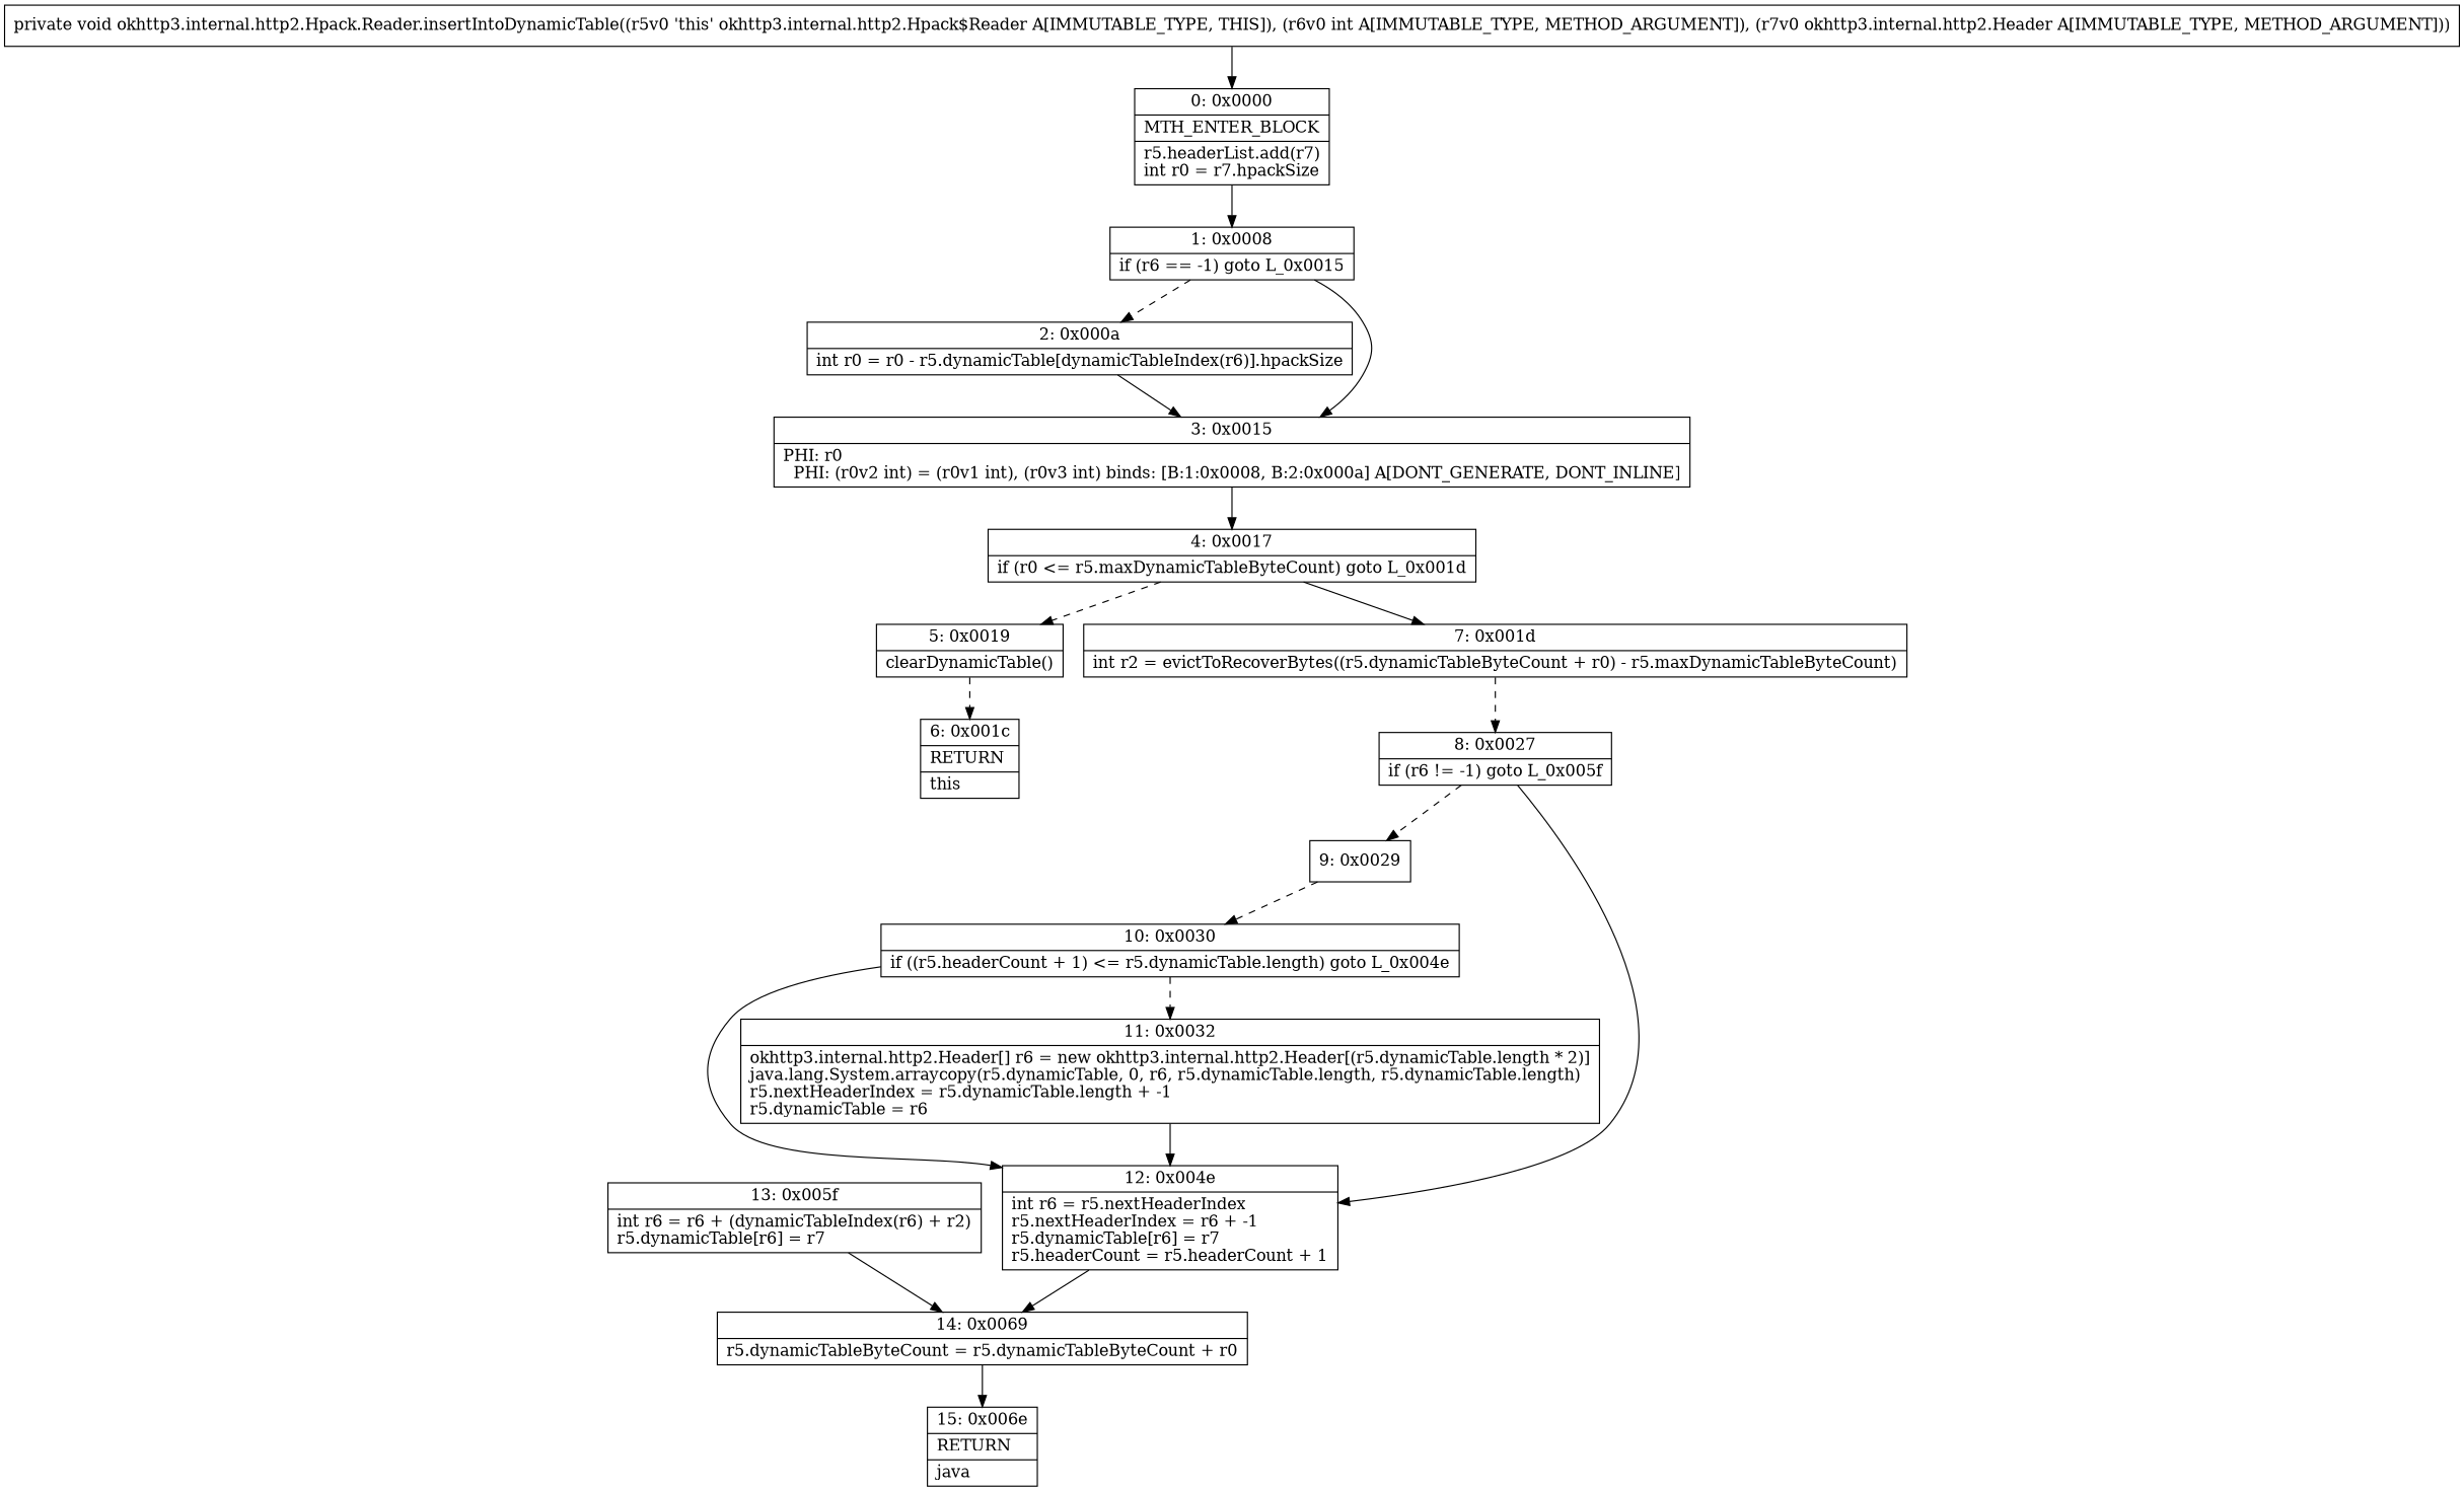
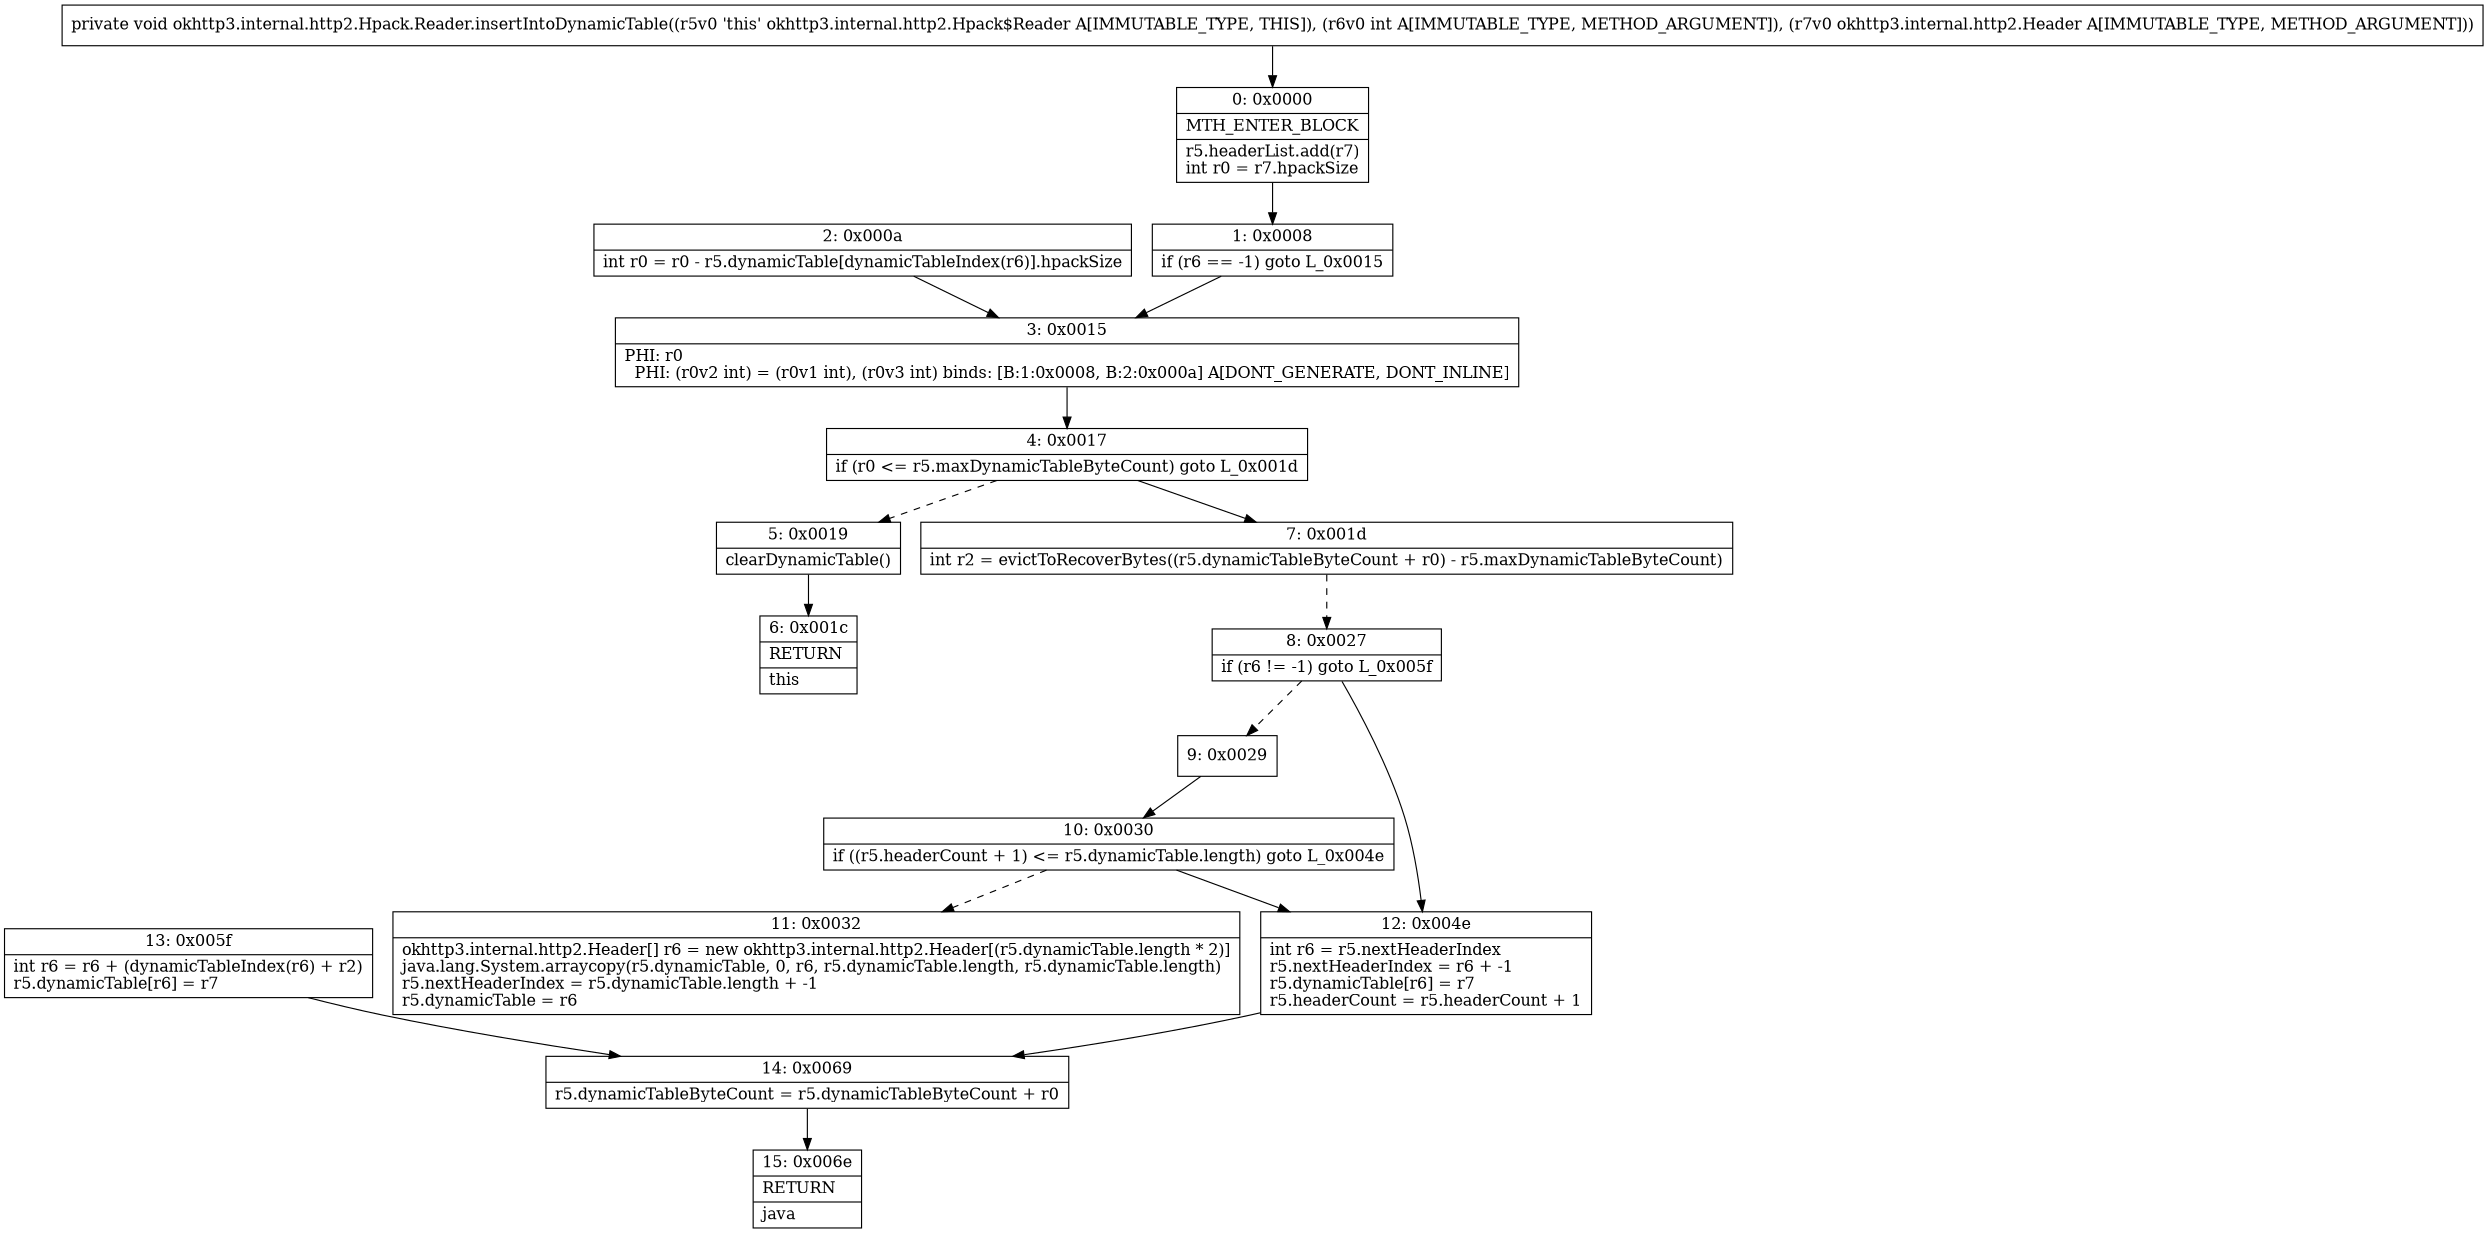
  digraph {
    node [shape=record]
    n1 [label="{0\:\ 0x0000|MTH_ENTER_BLOCK\l|r5.headerList.add(r7)\lint r0 = r7.hpackSize\l}"]
    n2 [label="{1\:\ 0x0008|if (r6 == \-1) goto L_0x0015\l}"]
    n3 [label="{2\:\ 0x000a|int r0 = r0 \- r5.dynamicTable[dynamicTableIndex(r6)].hpackSize\l}"]
    n4 [label="{3\:\ 0x0015|PHI: r0 \l  PHI: (r0v2 int) = (r0v1 int), (r0v3 int) binds: [B:1:0x0008, B:2:0x000a] A[DONT_GENERATE, DONT_INLINE]\l}"]
    n5 [label="{4\:\ 0x0017|if (r0 \<= r5.maxDynamicTableByteCount) goto L_0x001d\l}"]
    n6 [label="{5\:\ 0x0019|clearDynamicTable()\l}"]
    n7 [label="{7\:\ 0x001d|int r2 = evictToRecoverBytes((r5.dynamicTableByteCount + r0) \- r5.maxDynamicTableByteCount)\l}"]
    n8 [label="{6\:\ 0x001c|RETURN\l|this\l}"]
    n9 [label="{8\:\ 0x0027|if (r6 != \-1) goto L_0x005f\l}"]
    n10 [label="{9\:\ 0x0029}"]
    n11 [label="{12\:\ 0x004e|int r6 = r5.nextHeaderIndex\lr5.nextHeaderIndex = r6 + \-1\lr5.dynamicTable[r6] = r7\lr5.headerCount = r5.headerCount + 1\l}"]
    n12 [label="{10\:\ 0x0030|if ((r5.headerCount + 1) \<= r5.dynamicTable.length) goto L_0x004e\l}"]
    n13 [label="{13\:\ 0x005f|int r6 = r6 + (dynamicTableIndex(r6) + r2)\lr5.dynamicTable[r6] = r7\l}"]
    n14 [label="{14\:\ 0x0069|r5.dynamicTableByteCount = r5.dynamicTableByteCount + r0\l}"]
    n15 [label="{11\:\ 0x0032|okhttp3.internal.http2.Header[] r6 = new okhttp3.internal.http2.Header[(r5.dynamicTable.length * 2)]\ljava.lang.System.arraycopy(r5.dynamicTable, 0, r6, r5.dynamicTable.length, r5.dynamicTable.length)\lr5.nextHeaderIndex = r5.dynamicTable.length + \-1\lr5.dynamicTable = r6\l}"]
    n16 [label="{15\:\ 0x006e|RETURN\l|java\l}"]
    n17 [label="{private void okhttp3.internal.http2.Hpack.Reader.insertIntoDynamicTable((r5v0 'this' okhttp3.internal.http2.Hpack$Reader A[IMMUTABLE_TYPE, THIS]), (r6v0 int A[IMMUTABLE_TYPE, METHOD_ARGUMENT]), (r7v0 okhttp3.internal.http2.Header A[IMMUTABLE_TYPE, METHOD_ARGUMENT])) }"]
    n1 -> n2
-   n2 -> n3 [style=dashed]
    n2 -> n4
    n3 -> n4
    n4 -> n5
    n5 -> n6 [style=dashed]
    n5 -> n7
-   n6 -> n8 [style=dashed]
+   n6 -> n8
    n7 -> n9 [style=dashed]
    n9 -> n10 [style=dashed]
    n9 -> n11
-   n10 -> n12 [style=dashed]
+   n10 -> n12
    n11 -> n14
    n12 -> n11
    n12 -> n15 [style=dashed]
    n13 -> n14
    n14 -> n16
-   n15 -> n11
    n17 -> n1
  }
